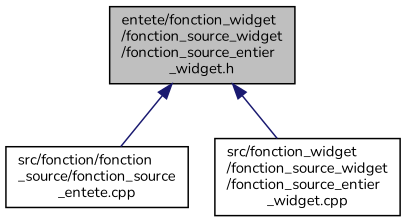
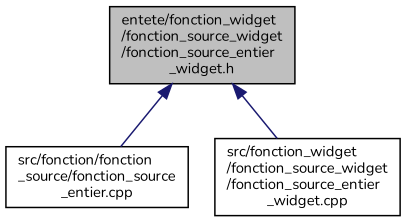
  digraph {
    fontname=Nunito
    node [color=black fillcolor=white fontname=Nunito fontsize=10 shape=record style=filled]
    edge [color=midnightblue dir=back fontname=Nunito fontsize=10 labelfontname=Helvetica labelfontsize=10 style=solid]
    n1 [fillcolor=grey75 fontcolor=black height=0.2 label="entete/fonction_widget\l/fonction_source_widget\l/fonction_source_entier\l_widget.h" width=0.4]
-   n2 [height=0.2 label="src/fonction/fonction\l_source/fonction_source\l_entete.cpp" width=0.4]
+   n2 [height=0.2 label="src/fonction/fonction\l_source/fonction_source\l_entier.cpp" width=0.4]
    n3 [height=0.2 label="src/fonction_widget\l/fonction_source_widget\l/fonction_source_entier\l_widget.cpp" width=0.4]
    n1 -> n2
    n1 -> n3
  }
